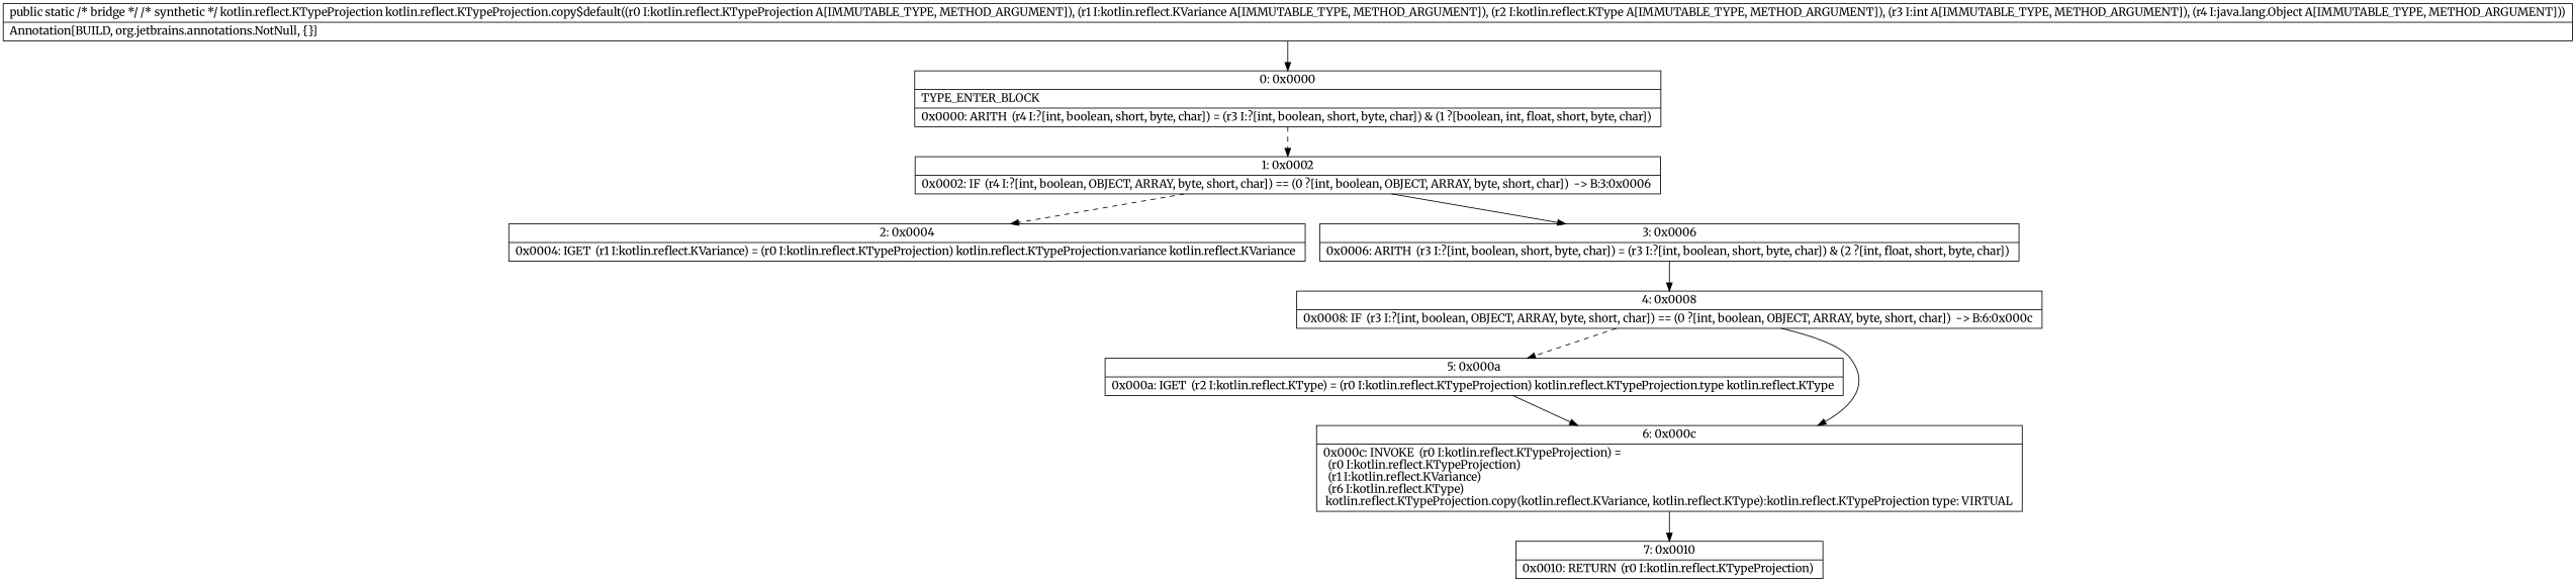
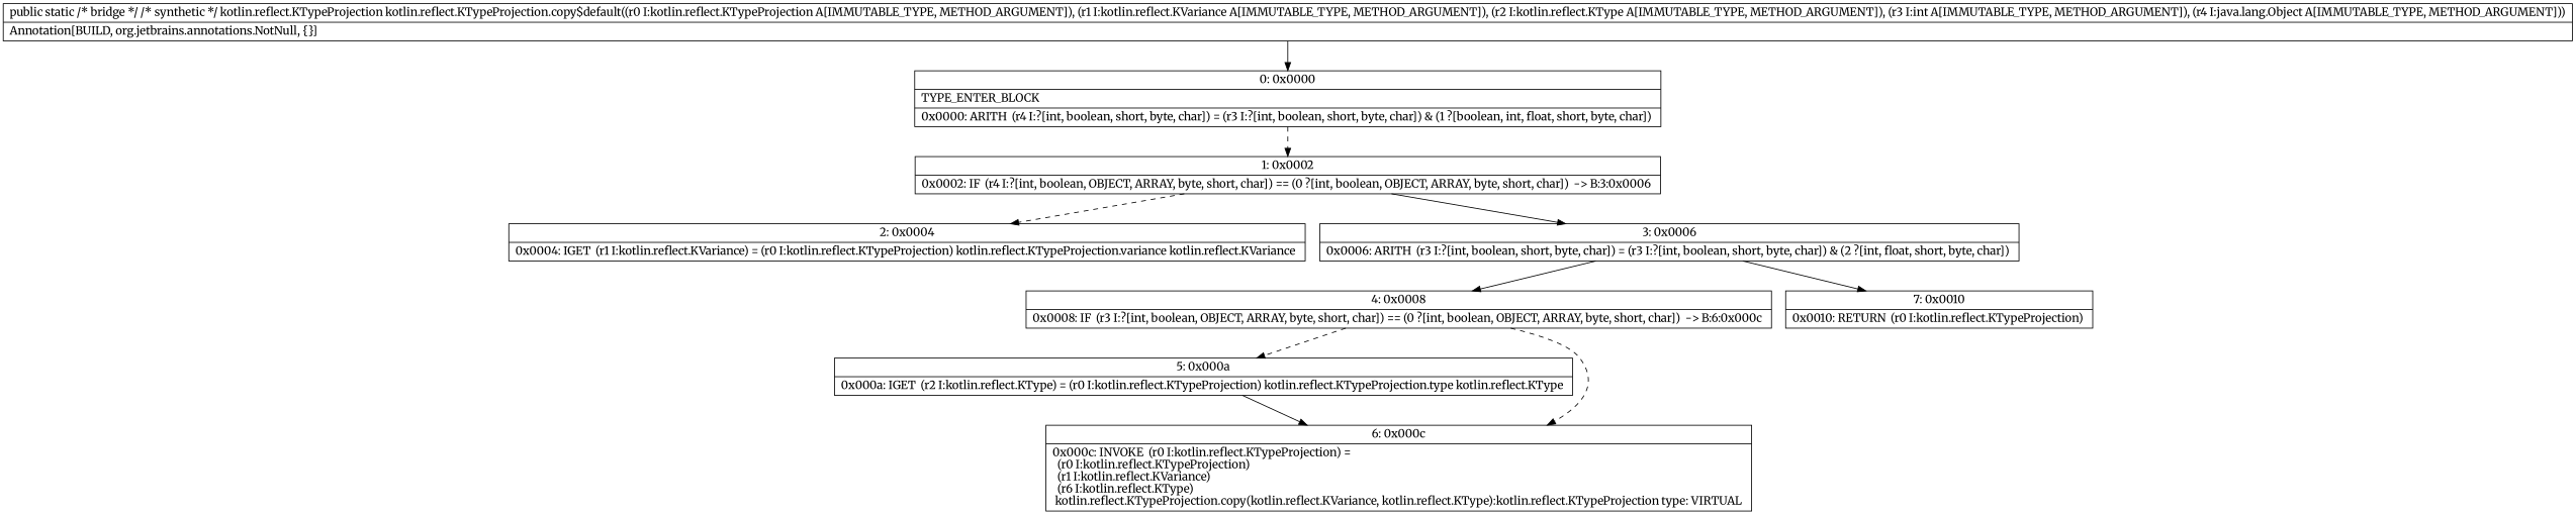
  digraph {
    fontname=Merriweather
    node [fontname=Merriweather shape=record]
    edge [fontname=Merriweather]
    n1 [label="{0\:\ 0x0000|TYPE_ENTER_BLOCK\l|0x0000: ARITH  (r4 I:?[int, boolean, short, byte, char]) = (r3 I:?[int, boolean, short, byte, char]) & (1 ?[boolean, int, float, short, byte, char]) \l}"]
    n2 [label="{1\:\ 0x0002|0x0002: IF  (r4 I:?[int, boolean, OBJECT, ARRAY, byte, short, char]) == (0 ?[int, boolean, OBJECT, ARRAY, byte, short, char])  \-\> B:3:0x0006 \l}"]
    n3 [label="{2\:\ 0x0004|0x0004: IGET  (r1 I:kotlin.reflect.KVariance) = (r0 I:kotlin.reflect.KTypeProjection) kotlin.reflect.KTypeProjection.variance kotlin.reflect.KVariance \l}"]
    n4 [label="{3\:\ 0x0006|0x0006: ARITH  (r3 I:?[int, boolean, short, byte, char]) = (r3 I:?[int, boolean, short, byte, char]) & (2 ?[int, float, short, byte, char]) \l}"]
    n5 [label="{4\:\ 0x0008|0x0008: IF  (r3 I:?[int, boolean, OBJECT, ARRAY, byte, short, char]) == (0 ?[int, boolean, OBJECT, ARRAY, byte, short, char])  \-\> B:6:0x000c \l}"]
    n6 [label="{5\:\ 0x000a|0x000a: IGET  (r2 I:kotlin.reflect.KType) = (r0 I:kotlin.reflect.KTypeProjection) kotlin.reflect.KTypeProjection.type kotlin.reflect.KType \l}"]
    n7 [label="{6\:\ 0x000c|0x000c: INVOKE  (r0 I:kotlin.reflect.KTypeProjection) = \l  (r0 I:kotlin.reflect.KTypeProjection)\l  (r1 I:kotlin.reflect.KVariance)\l  (r6 I:kotlin.reflect.KType)\l kotlin.reflect.KTypeProjection.copy(kotlin.reflect.KVariance, kotlin.reflect.KType):kotlin.reflect.KTypeProjection type: VIRTUAL \l}"]
    n8 [label="{7\:\ 0x0010|0x0010: RETURN  (r0 I:kotlin.reflect.KTypeProjection) \l}"]
    n9 [label="{public static \/* bridge *\/ \/* synthetic *\/ kotlin.reflect.KTypeProjection kotlin.reflect.KTypeProjection.copy$default((r0 I:kotlin.reflect.KTypeProjection A[IMMUTABLE_TYPE, METHOD_ARGUMENT]), (r1 I:kotlin.reflect.KVariance A[IMMUTABLE_TYPE, METHOD_ARGUMENT]), (r2 I:kotlin.reflect.KType A[IMMUTABLE_TYPE, METHOD_ARGUMENT]), (r3 I:int A[IMMUTABLE_TYPE, METHOD_ARGUMENT]), (r4 I:java.lang.Object A[IMMUTABLE_TYPE, METHOD_ARGUMENT]))  | Annotation[BUILD, org.jetbrains.annotations.NotNull, \{\}]\l}"]
    n1 -> n2 [style=dashed]
    n2 -> n3 [style=dashed]
    n2 -> n4
    n4 -> n5
    n5 -> n6 [style=dashed]
-   n5 -> n7
+   n5 -> n7 [style=dashed]
    n6 -> n7
-   n7 -> n8
+   n4 -> n8
    n9 -> n1
  }
